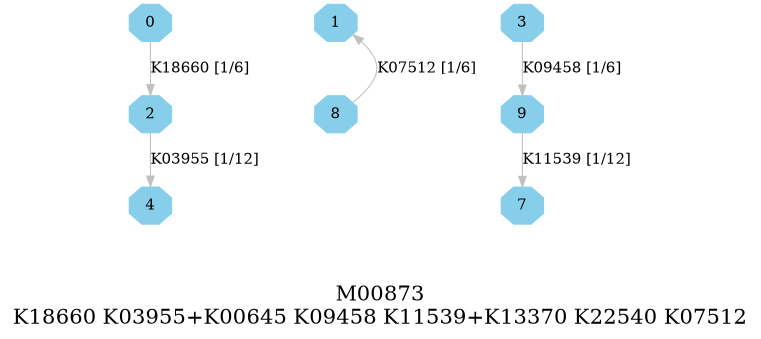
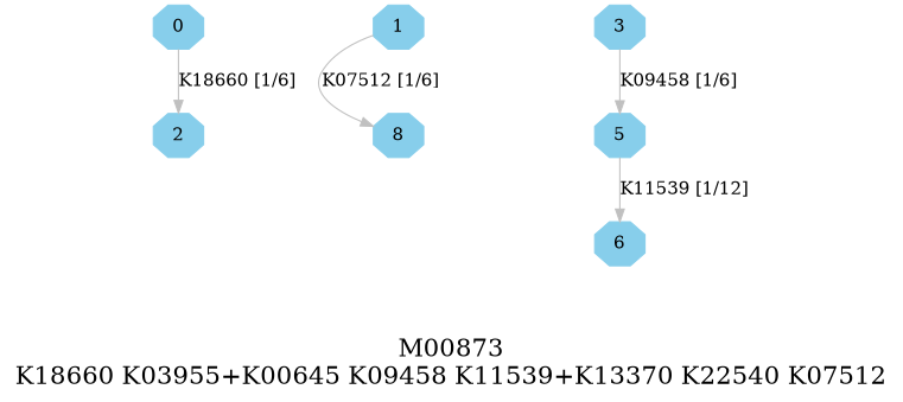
  digraph {
    fontsize=20
    label="M00873\nK18660 K03955+K00645 K09458 K11539+K13370 K22540 K07512"
    node [color=skyblue shape=octagon style=filled]
    edge [color=grey]
    0 [height=.3 width=.3]
    1 [height=.3 width=.3]
    2 [height=.3 width=.3]
    3 [height=.3 width=.3]
-   4 [height=.3 width=.3]
-   5 [height=.3 width=.3 label=9]
-   7 [height=.3 width=.3]
+   5 [height=.3 width=.3]
+   7 [height=.3 width=.3 label=6]
    8 [height=.3 width=.3]
    subgraph sub_1 {
      0
      1
      2
      3
-     4
      5
      7
      8
    }
    0 -> 2 [label="K18660 [1/6]"]
-   2 -> 4 [label="K03955 [1/12]"]
    3 -> 5 [label="K09458 [1/6]"]
    5 -> 7 [label="K11539 [1/12]"]
-   8 -> 1 [label="K07512 [1/6]"]
+   1 -> 8 [label="K07512 [1/6]"]
  }
